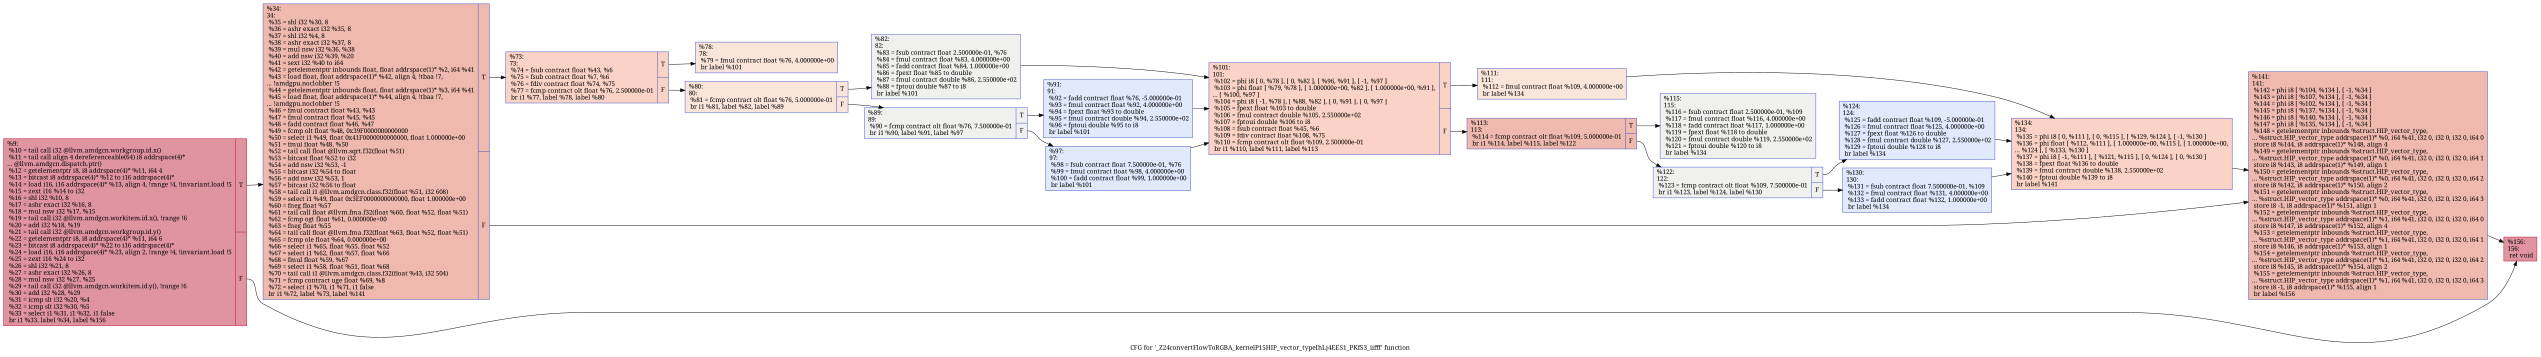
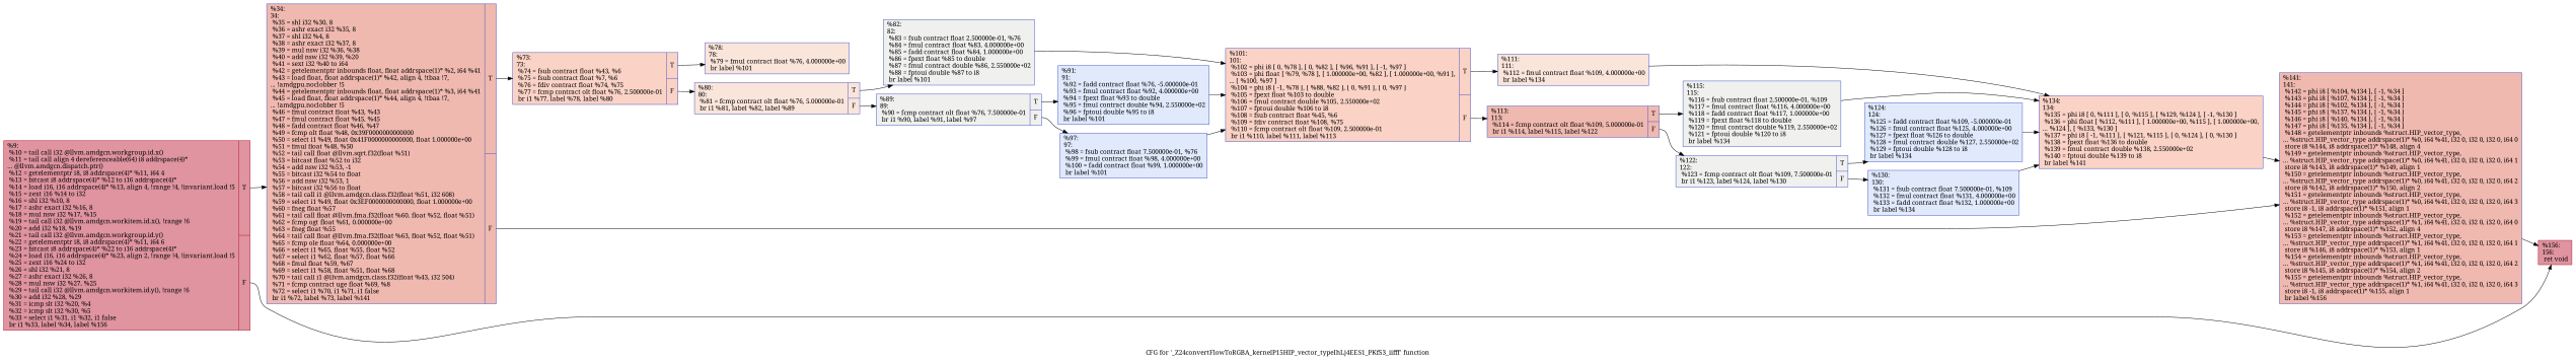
  digraph {
    fontname="Noto Serif"
    label="CFG for '_Z24convertFlowToRGBA_kernelP15HIP_vector_typeIhLj4EES1_PKfS3_iifff' function"
    rankdir=LR
    node [color="#3d50c3ff" fillcolor="#dedcdb70" fontname="Noto Serif" shape=record style=filled]
    edge [fontname="Noto Serif"]
    n1 [color="#b70d28ff" fillcolor="#b70d2870" label="{%9:\l  %10 = tail call i32 @llvm.amdgcn.workgroup.id.x()\l  %11 = tail call align 4 dereferenceable(64) i8 addrspace(4)*\l... @llvm.amdgcn.dispatch.ptr()\l  %12 = getelementptr i8, i8 addrspace(4)* %11, i64 4\l  %13 = bitcast i8 addrspace(4)* %12 to i16 addrspace(4)*\l  %14 = load i16, i16 addrspace(4)* %13, align 4, !range !4, !invariant.load !5\l  %15 = zext i16 %14 to i32\l  %16 = shl i32 %10, 8\l  %17 = ashr exact i32 %16, 8\l  %18 = mul nsw i32 %17, %15\l  %19 = tail call i32 @llvm.amdgcn.workitem.id.x(), !range !6\l  %20 = add i32 %18, %19\l  %21 = tail call i32 @llvm.amdgcn.workgroup.id.y()\l  %22 = getelementptr i8, i8 addrspace(4)* %11, i64 6\l  %23 = bitcast i8 addrspace(4)* %22 to i16 addrspace(4)*\l  %24 = load i16, i16 addrspace(4)* %23, align 2, !range !4, !invariant.load !5\l  %25 = zext i16 %24 to i32\l  %26 = shl i32 %21, 8\l  %27 = ashr exact i32 %26, 8\l  %28 = mul nsw i32 %27, %25\l  %29 = tail call i32 @llvm.amdgcn.workitem.id.y(), !range !6\l  %30 = add i32 %28, %29\l  %31 = icmp slt i32 %20, %4\l  %32 = icmp slt i32 %30, %5\l  %33 = select i1 %31, i1 %32, i1 false\l  br i1 %33, label %34, label %156\l|{<s0>T|<s1>F}}"]
    n2 [fillcolor="#de614d70" label="{%34:\l34:                                               \l  %35 = shl i32 %30, 8\l  %36 = ashr exact i32 %35, 8\l  %37 = shl i32 %4, 8\l  %38 = ashr exact i32 %37, 8\l  %39 = mul nsw i32 %36, %38\l  %40 = add nsw i32 %39, %20\l  %41 = sext i32 %40 to i64\l  %42 = getelementptr inbounds float, float addrspace(1)* %2, i64 %41\l  %43 = load float, float addrspace(1)* %42, align 4, !tbaa !7,\l... !amdgpu.noclobber !5\l  %44 = getelementptr inbounds float, float addrspace(1)* %3, i64 %41\l  %45 = load float, float addrspace(1)* %44, align 4, !tbaa !7,\l... !amdgpu.noclobber !5\l  %46 = fmul contract float %43, %43\l  %47 = fmul contract float %45, %45\l  %48 = fadd contract float %46, %47\l  %49 = fcmp olt float %48, 0x39F0000000000000\l  %50 = select i1 %49, float 0x41F0000000000000, float 1.000000e+00\l  %51 = fmul float %48, %50\l  %52 = tail call float @llvm.sqrt.f32(float %51)\l  %53 = bitcast float %52 to i32\l  %54 = add nsw i32 %53, -1\l  %55 = bitcast i32 %54 to float\l  %56 = add nsw i32 %53, 1\l  %57 = bitcast i32 %56 to float\l  %58 = tail call i1 @llvm.amdgcn.class.f32(float %51, i32 608)\l  %59 = select i1 %49, float 0x3EF0000000000000, float 1.000000e+00\l  %60 = fneg float %57\l  %61 = tail call float @llvm.fma.f32(float %60, float %52, float %51)\l  %62 = fcmp ogt float %61, 0.000000e+00\l  %63 = fneg float %55\l  %64 = tail call float @llvm.fma.f32(float %63, float %52, float %51)\l  %65 = fcmp ole float %64, 0.000000e+00\l  %66 = select i1 %65, float %55, float %52\l  %67 = select i1 %62, float %57, float %66\l  %68 = fmul float %59, %67\l  %69 = select i1 %58, float %51, float %68\l  %70 = tail call i1 @llvm.amdgcn.class.f32(float %43, i32 504)\l  %71 = fcmp contract uge float %69, %8\l  %72 = select i1 %70, i1 %71, i1 false\l  br i1 %72, label %73, label %141\l|{<s0>T|<s1>F}}"]
    n3 [color="#b70d28ff" fillcolor="#b70d2870" label="{%156:\l156:                                              \l  ret void\l}"]
    n4 [fillcolor="#f59c7d70" label="{%73:\l73:                                               \l  %74 = fsub contract float %43, %6\l  %75 = fsub contract float %7, %6\l  %76 = fdiv contract float %74, %75\l  %77 = fcmp contract olt float %76, 2.500000e-01\l  br i1 %77, label %78, label %80\l|{<s0>T|<s1>F}}"]
    n5 [fillcolor="#de614d70" label="{%141:\l141:                                              \l  %142 = phi i8 [ %104, %134 ], [ -1, %34 ]\l  %143 = phi i8 [ %107, %134 ], [ -1, %34 ]\l  %144 = phi i8 [ %102, %134 ], [ -1, %34 ]\l  %145 = phi i8 [ %137, %134 ], [ -1, %34 ]\l  %146 = phi i8 [ %140, %134 ], [ -1, %34 ]\l  %147 = phi i8 [ %135, %134 ], [ -1, %34 ]\l  %148 = getelementptr inbounds %struct.HIP_vector_type,\l... %struct.HIP_vector_type addrspace(1)* %0, i64 %41, i32 0, i32 0, i32 0, i64 0\l  store i8 %144, i8 addrspace(1)* %148, align 4\l  %149 = getelementptr inbounds %struct.HIP_vector_type,\l... %struct.HIP_vector_type addrspace(1)* %0, i64 %41, i32 0, i32 0, i32 0, i64 1\l  store i8 %143, i8 addrspace(1)* %149, align 1\l  %150 = getelementptr inbounds %struct.HIP_vector_type,\l... %struct.HIP_vector_type addrspace(1)* %0, i64 %41, i32 0, i32 0, i32 0, i64 2\l  store i8 %142, i8 addrspace(1)* %150, align 2\l  %151 = getelementptr inbounds %struct.HIP_vector_type,\l... %struct.HIP_vector_type addrspace(1)* %0, i64 %41, i32 0, i32 0, i32 0, i64 3\l  store i8 -1, i8 addrspace(1)* %151, align 1\l  %152 = getelementptr inbounds %struct.HIP_vector_type,\l... %struct.HIP_vector_type addrspace(1)* %1, i64 %41, i32 0, i32 0, i32 0, i64 0\l  store i8 %147, i8 addrspace(1)* %152, align 4\l  %153 = getelementptr inbounds %struct.HIP_vector_type,\l... %struct.HIP_vector_type addrspace(1)* %1, i64 %41, i32 0, i32 0, i32 0, i64 1\l  store i8 %146, i8 addrspace(1)* %153, align 1\l  %154 = getelementptr inbounds %struct.HIP_vector_type,\l... %struct.HIP_vector_type addrspace(1)* %1, i64 %41, i32 0, i32 0, i32 0, i64 2\l  store i8 %145, i8 addrspace(1)* %154, align 2\l  %155 = getelementptr inbounds %struct.HIP_vector_type,\l... %struct.HIP_vector_type addrspace(1)* %1, i64 %41, i32 0, i32 0, i32 0, i64 3\l  store i8 -1, i8 addrspace(1)* %155, align 1\l  br label %156\l}"]
    n6 [fillcolor="#f4c5ad70" label="{%78:\l78:                                               \l  %79 = fmul contract float %76, 4.000000e+00\l  br label %101\l}"]
    n7 [fillcolor="#f4c5ad70" label="{%80:\l80:                                               \l  %81 = fcmp contract olt float %76, 5.000000e-01\l  br i1 %81, label %82, label %89\l|{<s0>T|<s1>F}}"]
    n8 [label="{%82:\l82:                                               \l  %83 = fsub contract float 2.500000e-01, %76\l  %84 = fmul contract float %83, 4.000000e+00\l  %85 = fadd contract float %84, 1.000000e+00\l  %86 = fpext float %85 to double\l  %87 = fmul contract double %86, 2.550000e+02\l  %88 = fptoui double %87 to i8\l  br label %101\l}"]
    n9 [label="{%89:\l89:                                               \l  %90 = fcmp contract olt float %76, 7.500000e-01\l  br i1 %90, label %91, label %97\l|{<s0>T|<s1>F}}"]
    n10 [fillcolor="#f59c7d70" label="{%101:\l101:                                              \l  %102 = phi i8 [ 0, %78 ], [ 0, %82 ], [ %96, %91 ], [ -1, %97 ]\l  %103 = phi float [ %79, %78 ], [ 1.000000e+00, %82 ], [ 1.000000e+00, %91 ],\l... [ %100, %97 ]\l  %104 = phi i8 [ -1, %78 ], [ %88, %82 ], [ 0, %91 ], [ 0, %97 ]\l  %105 = fpext float %103 to double\l  %106 = fmul contract double %105, 2.550000e+02\l  %107 = fptoui double %106 to i8\l  %108 = fsub contract float %45, %6\l  %109 = fdiv contract float %108, %75\l  %110 = fcmp contract olt float %109, 2.500000e-01\l  br i1 %110, label %111, label %113\l|{<s0>T|<s1>F}}"]
    n11 [fillcolor="#f4c5ad70" label="{%111:\l111:                                              \l  %112 = fmul contract float %109, 4.000000e+00\l  br label %134\l}"]
    n12 [fillcolor="#de614d70" label="{%113:\l113:                                              \l  %114 = fcmp contract olt float %109, 5.000000e-01\l  br i1 %114, label %115, label %122\l|{<s0>T|<s1>F}}"]
    n13 [fillcolor="#b9d0f970" label="{%91:\l91:                                               \l  %92 = fadd contract float %76, -5.000000e-01\l  %93 = fmul contract float %92, 4.000000e+00\l  %94 = fpext float %93 to double\l  %95 = fmul contract double %94, 2.550000e+02\l  %96 = fptoui double %95 to i8\l  br label %101\l}"]
    n14 [fillcolor="#b9d0f970" label="{%97:\l97:                                               \l  %98 = fsub contract float 7.500000e-01, %76\l  %99 = fmul contract float %98, 4.000000e+00\l  %100 = fadd contract float %99, 1.000000e+00\l  br label %101\l}"]
    n15 [fillcolor="#f59c7d70" label="{%134:\l134:                                              \l  %135 = phi i8 [ 0, %111 ], [ 0, %115 ], [ %129, %124 ], [ -1, %130 ]\l  %136 = phi float [ %112, %111 ], [ 1.000000e+00, %115 ], [ 1.000000e+00,\l... %124 ], [ %133, %130 ]\l  %137 = phi i8 [ -1, %111 ], [ %121, %115 ], [ 0, %124 ], [ 0, %130 ]\l  %138 = fpext float %136 to double\l  %139 = fmul contract double %138, 2.550000e+02\l  %140 = fptoui double %139 to i8\l  br label %141\l}"]
    n16 [label="{%115:\l115:                                              \l  %116 = fsub contract float 2.500000e-01, %109\l  %117 = fmul contract float %116, 4.000000e+00\l  %118 = fadd contract float %117, 1.000000e+00\l  %119 = fpext float %118 to double\l  %120 = fmul contract double %119, 2.550000e+02\l  %121 = fptoui double %120 to i8\l  br label %134\l}"]
    n17 [label="{%122:\l122:                                              \l  %123 = fcmp contract olt float %109, 7.500000e-01\l  br i1 %123, label %124, label %130\l|{<s0>T|<s1>F}}"]
    n18 [fillcolor="#b9d0f970" label="{%124:\l124:                                              \l  %125 = fadd contract float %109, -5.000000e-01\l  %126 = fmul contract float %125, 4.000000e+00\l  %127 = fpext float %126 to double\l  %128 = fmul contract double %127, 2.550000e+02\l  %129 = fptoui double %128 to i8\l  br label %134\l}"]
    n19 [fillcolor="#b9d0f970" label="{%130:\l130:                                              \l  %131 = fsub contract float 7.500000e-01, %109\l  %132 = fmul contract float %131, 4.000000e+00\l  %133 = fadd contract float %132, 1.000000e+00\l  br label %134\l}"]
    n1 -> n2 [tailport=s0]
    n1 -> n3 [tailport=s1]
    n2 -> n4 [tailport=s0]
    n2 -> n5 [tailport=s1]
    n4 -> n6 [tailport=s0]
    n4 -> n7 [tailport=s1]
    n5 -> n3
    n7 -> n8 [tailport=s0]
    n7 -> n9 [tailport=s1]
    n8 -> n10
    n9 -> n13 [tailport=s0]
    n9 -> n14 [tailport=s1]
    n10 -> n11 [tailport=s0]
    n10 -> n12 [tailport=s1]
    n11 -> n15
    n12 -> n16 [tailport=s0]
    n12 -> n17 [tailport=s1]
    n13 -> n10
    n14 -> n10
    n15 -> n5
+   n16 -> n15
    n17 -> n18 [tailport=s0]
    n17 -> n19 [tailport=s1]
    n18 -> n15
    n19 -> n15
  }
